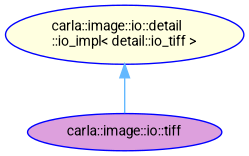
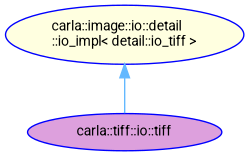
  digraph {
    rankdir=TB
    fontname=Roboto
    node [color=blue fontname=Roboto fontsize=10 shape=ellipse style=filled]
    n1 [fillcolor=lightyellow height=0.2 label="carla::image::io::detail\l::io_impl\< detail::io_tiff \>" width=0.4]
-   n2 [fillcolor=plum height=0.2 label="carla::image::io::tiff" width=0.4]
+   n2 [fillcolor=plum height=0.2 label="carla::tiff::io::tiff" width=0.4]
    n1 -> n2 [color=steelblue1 dir=back fontname=Roboto fontsize=10 labelfontname=Helvetica labelfontsize=10 style=solid]
  }
